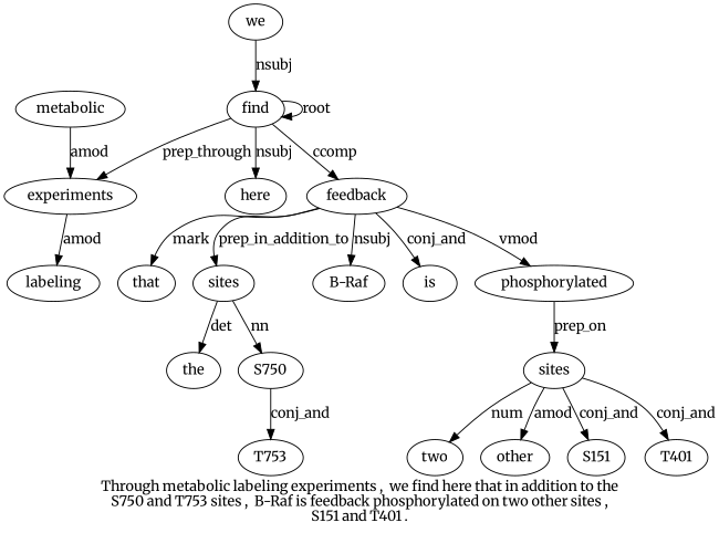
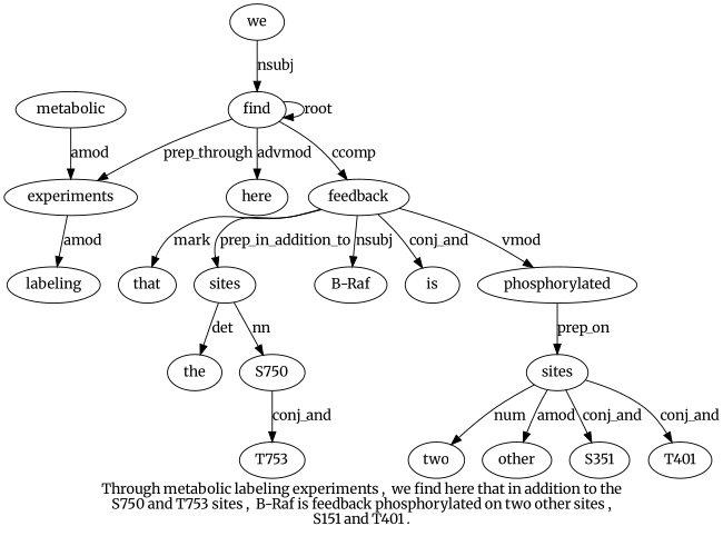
  digraph {
    fontname=Merriweather
    label="Through metabolic labeling experiments ,  we find here that in addition to the\nS750 and T753 sites ,  B-Raf is feedback phosphorylated on two other sites ,\nS151 and T401 ."
    node [fillcolor=white fontname=Merriweather style=filled]
    edge [fontname=Merriweather]
    n1 [label=experiments]
    n2 [label=labeling]
    n3 [label=metabolic]
    n4 [label=find]
    n5 [label=here]
    n6 [label=feedback]
    n7 [label=we]
    n8 [label=that]
    n9 [label=sites]
    n10 [label="B-Raf"]
    n11 [label=is]
    n12 [label=phosphorylated]
    n13 [label=the]
    n14 [label=S750]
    n15 [label=sites]
    n16 [label=T753]
    n17 [label=two]
    n18 [label=other]
-   n19 [label=S151]
+   n19 [label=S351]
    n20 [label=T401]
    n1 -> n2 [label=amod]
    n3 -> n1 [label=amod]
    n4 -> n1 [label=prep_through]
    n4 -> n4 [label=root]
-   n4 -> n5 [label=nsubj]
+   n4 -> n5 [label=advmod]
    n4 -> n6 [label=ccomp]
    n6 -> n8 [label=mark]
    n6 -> n9 [label=prep_in_addition_to]
    n6 -> n10 [label=nsubj]
    n6 -> n11 [label=conj_and]
    n6 -> n12 [label=vmod]
    n7 -> n4 [label=nsubj]
    n9 -> n13 [label=det]
    n9 -> n14 [label=nn]
    n12 -> n15 [label=prep_on]
    n14 -> n16 [label=conj_and]
    n15 -> n17 [label=num]
    n15 -> n18 [label=amod]
    n15 -> n19 [label=conj_and]
    n15 -> n20 [label=conj_and]
  }
